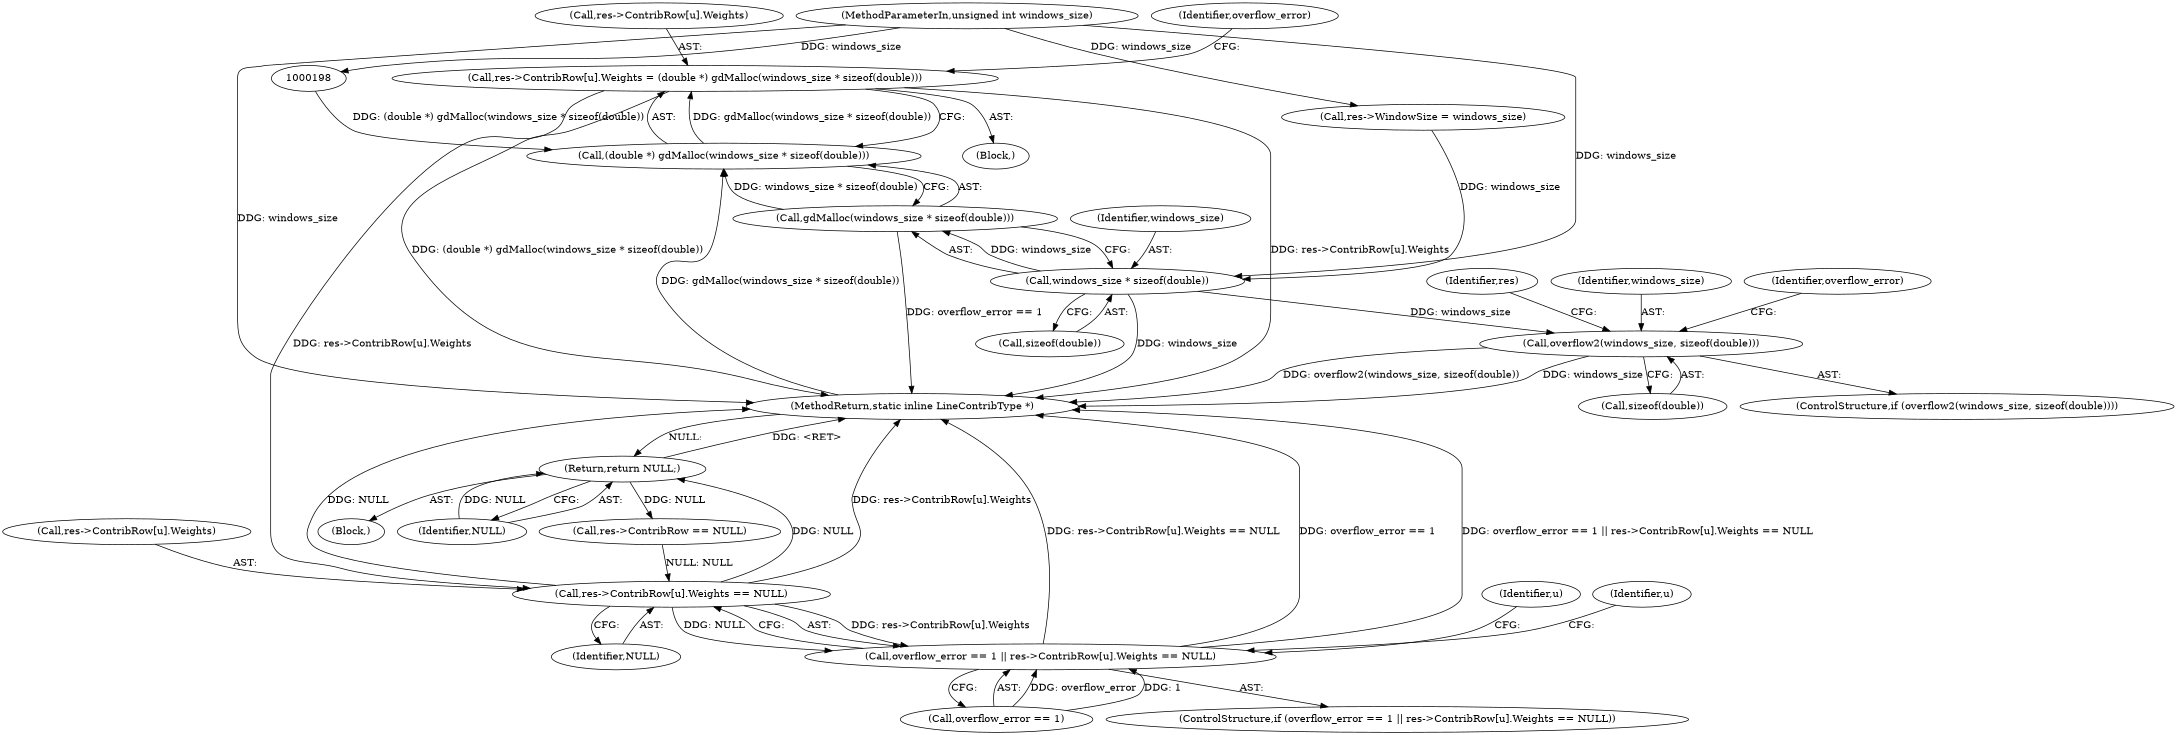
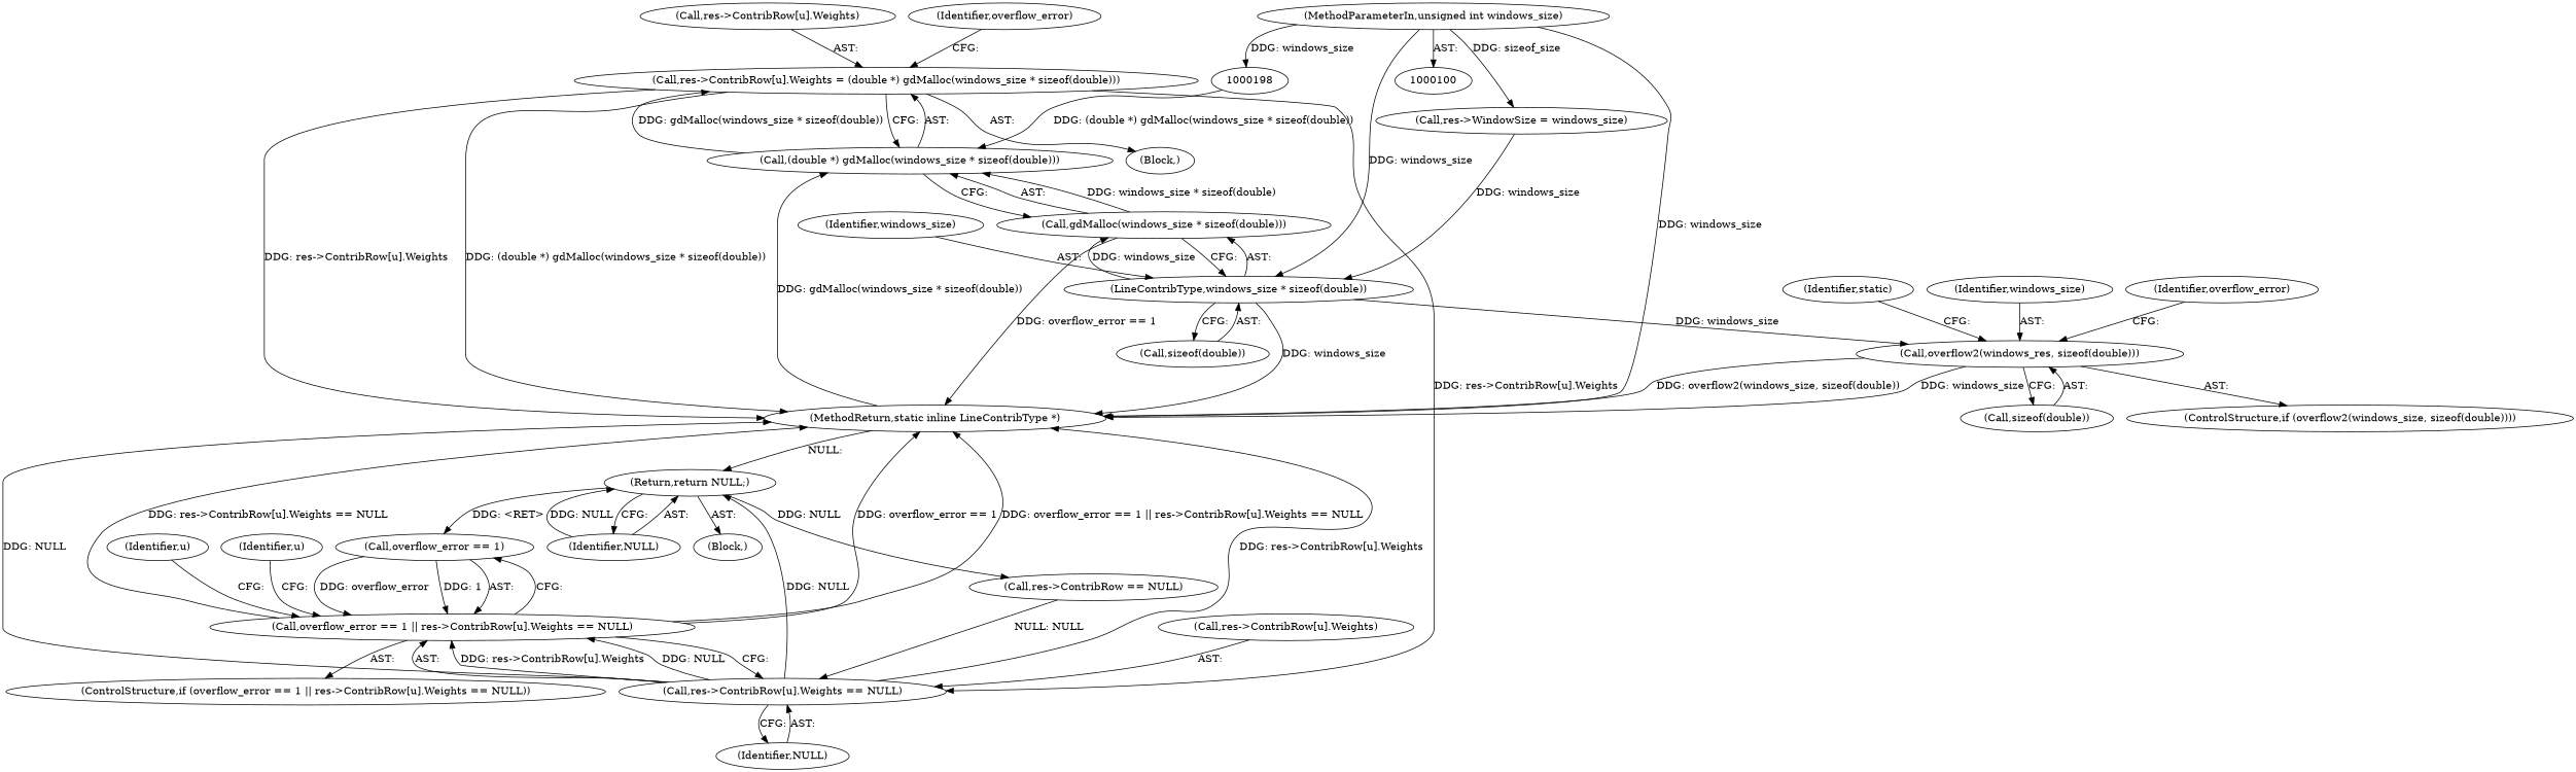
  digraph {
    n1 [label="(Call,res->ContribRow[u].Weights = (double *) gdMalloc(windows_size * sizeof(double)))"]
    n2 [label="(Call,(double *) gdMalloc(windows_size * sizeof(double)))"]
    n3 [label="(Call,res->ContribRow[u].Weights == NULL)"]
    n4 [label="(Block,)"]
    n5 [label="(MethodReturn,static inline LineContribType *)"]
    n6 [label="(Call,gdMalloc(windows_size * sizeof(double)))"]
    n7 [label="(Call,overflow_error == 1 || res->ContribRow[u].Weights == NULL)"]
    n8 [label="(Return,return NULL;)"]
    n9 [label="(Identifier,NULL)"]
-   n10 [label="(Call,windows_size * sizeof(double))"]
-   n11 [label="(Call,overflow2(windows_size, sizeof(double)))"]
+   n10 [label="(LineContribType,windows_size * sizeof(double))"]
+   n11 [label="(Call,overflow2(windows_res, sizeof(double)))"]
    n12 [label="(Call,sizeof(double))"]
    n13 [label="(Call,sizeof(double))"]
    n14 [label="(ControlStructure,if (overflow2(windows_size, sizeof(double))))"]
    n15 [label="(MethodParameterIn,unsigned int windows_size)"]
    n16 [label="(Call,res->WindowSize = windows_size)"]
+   1000100
    1000198
    n19 [label="(Call,overflow_error == 1)"]
    n20 [label="(ControlStructure,if (overflow_error == 1 || res->ContribRow[u].Weights == NULL))"]
    n21 [label="(Block,)"]
    n22 [label="(Identifier,NULL)"]
    n23 [label="(Call,res->ContribRow == NULL)"]
-   n24 [label="(Identifier,res)"]
+   n24 [label="(Identifier,static)"]
    n25 [label="(Identifier,overflow_error)"]
    n26 [label="(Identifier,windows_size)"]
    n27 [label="(Identifier,windows_size)"]
    n28 [label="(Call,res->ContribRow[u].Weights)"]
    n29 [label="(Identifier,overflow_error)"]
    n30 [label="(Identifier,u)"]
    n31 [label="(Call,res->ContribRow[u].Weights)"]
    n32 [label="(Identifier,u)"]
    n1 -> n2 [label="CFG: "]
    n1 -> n3 [label="DDG: res->ContribRow[u].Weights"]
    n1 -> n4 [label="AST: "]
    n1 -> n5 [label="DDG: res->ContribRow[u].Weights"]
    n1 -> n5 [label="DDG: (double *) gdMalloc(windows_size * sizeof(double))"]
    n2 -> n1 [label="AST: "]
    n2 -> n1 [label="DDG: gdMalloc(windows_size * sizeof(double))"]
    n2 -> n6 [label="CFG: "]
    n3 -> n5 [label="DDG: res->ContribRow[u].Weights"]
    n3 -> n5 [label="DDG: NULL"]
    n3 -> n7 [label="AST: "]
    n3 -> n7 [label="DDG: res->ContribRow[u].Weights"]
    n3 -> n7 [label="DDG: NULL"]
    n3 -> n8 [label="DDG: NULL"]
    n3 -> n9 [label="CFG: "]
    n5 -> n2 [label="DDG: gdMalloc(windows_size * sizeof(double))"]
    n5 -> n8 [label="NULL: "]
    n6 -> n2 [label="AST: "]
    n6 -> n2 [label="DDG: windows_size * sizeof(double)"]
    n6 -> n5 [label="DDG: overflow_error == 1"]
    n6 -> n10 [label="CFG: "]
    n7 -> n3 [label="CFG: "]
    n7 -> n5 [label="DDG: res->ContribRow[u].Weights == NULL"]
    n7 -> n5 [label="DDG: overflow_error == 1"]
    n7 -> n5 [label="DDG: overflow_error == 1 || res->ContribRow[u].Weights == NULL"]
    n7 -> n19 [label="CFG: "]
    n7 -> n20 [label="AST: "]
-   n8 -> n5 [label="DDG: <RET>"]
+   n8 -> n19 [label="DDG: <RET>"]
    n8 -> n21 [label="AST: "]
    n8 -> n22 [label="CFG: "]
    n8 -> n23 [label="DDG: NULL"]
    n9 -> n3 [label="AST: "]
    n10 -> n5 [label="DDG: windows_size"]
    n10 -> n6 [label="AST: "]
    n10 -> n6 [label="DDG: windows_size"]
    n10 -> n11 [label="DDG: windows_size"]
    n10 -> n12 [label="CFG: "]
    n11 -> n5 [label="DDG: overflow2(windows_size, sizeof(double))"]
    n11 -> n5 [label="DDG: windows_size"]
    n11 -> n13 [label="CFG: "]
    n11 -> n14 [label="AST: "]
    n12 -> n10 [label="AST: "]
    n13 -> n11 [label="AST: "]
    n15 -> n5 [label="DDG: windows_size"]
    n15 -> n10 [label="DDG: windows_size"]
-   n15 -> n16 [label="DDG: windows_size"]
+   n15 -> n16 [label="DDG: sizeof_size"]
+   n15 -> 1000100 [label="AST: "]
    n15 -> 1000198 [label="DDG: windows_size"]
    n16 -> n10 [label="DDG: windows_size"]
    1000198 -> n2 [label="DDG: (double *) gdMalloc(windows_size * sizeof(double))"]
    n19 -> n7 [label="AST: "]
    n19 -> n7 [label="DDG: overflow_error"]
    n19 -> n7 [label="DDG: 1"]
    n22 -> n8 [label="AST: "]
    n22 -> n8 [label="DDG: NULL"]
    n23 -> n3 [label="NULL: NULL"]
    n24 -> n11 [label="CFG: "]
    n25 -> n1 [label="CFG: "]
    n26 -> n10 [label="AST: "]
    n27 -> n11 [label="AST: "]
    n28 -> n3 [label="AST: "]
    n29 -> n11 [label="CFG: "]
    n30 -> n7 [label="CFG: "]
    n31 -> n1 [label="AST: "]
    n32 -> n7 [label="CFG: "]
  }
